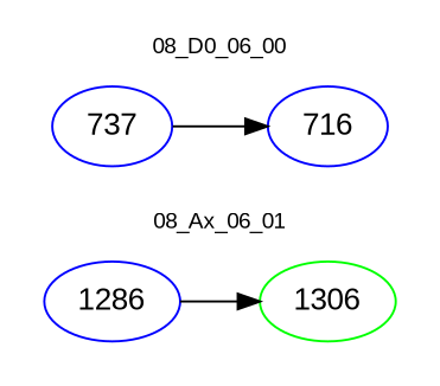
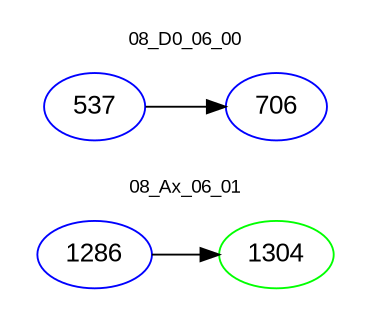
  digraph {
    fontname="Liberation Sans"
    rankdir=LR
    node [color=blue fontname="Liberation Sans"]
    edge [color=black fontname="Liberation Sans"]
    n1 [label=1286]
-   n2 [color=green label=1306]
-   n3 [label=737]
-   n4 [label=716]
+   n2 [color=green label=1304]
+   n3 [label=537]
+   n4 [label=706]
    subgraph cluster_1 {
      color=white
      fontsize=10
      label="08_Ax_06_01"
      n1
      n2
    }
    subgraph cluster_2 {
      color=white
      fontsize=10
      label="08_D0_06_00"
      n3
      n4
    }
    n1 -> n2
    n3 -> n4
  }
